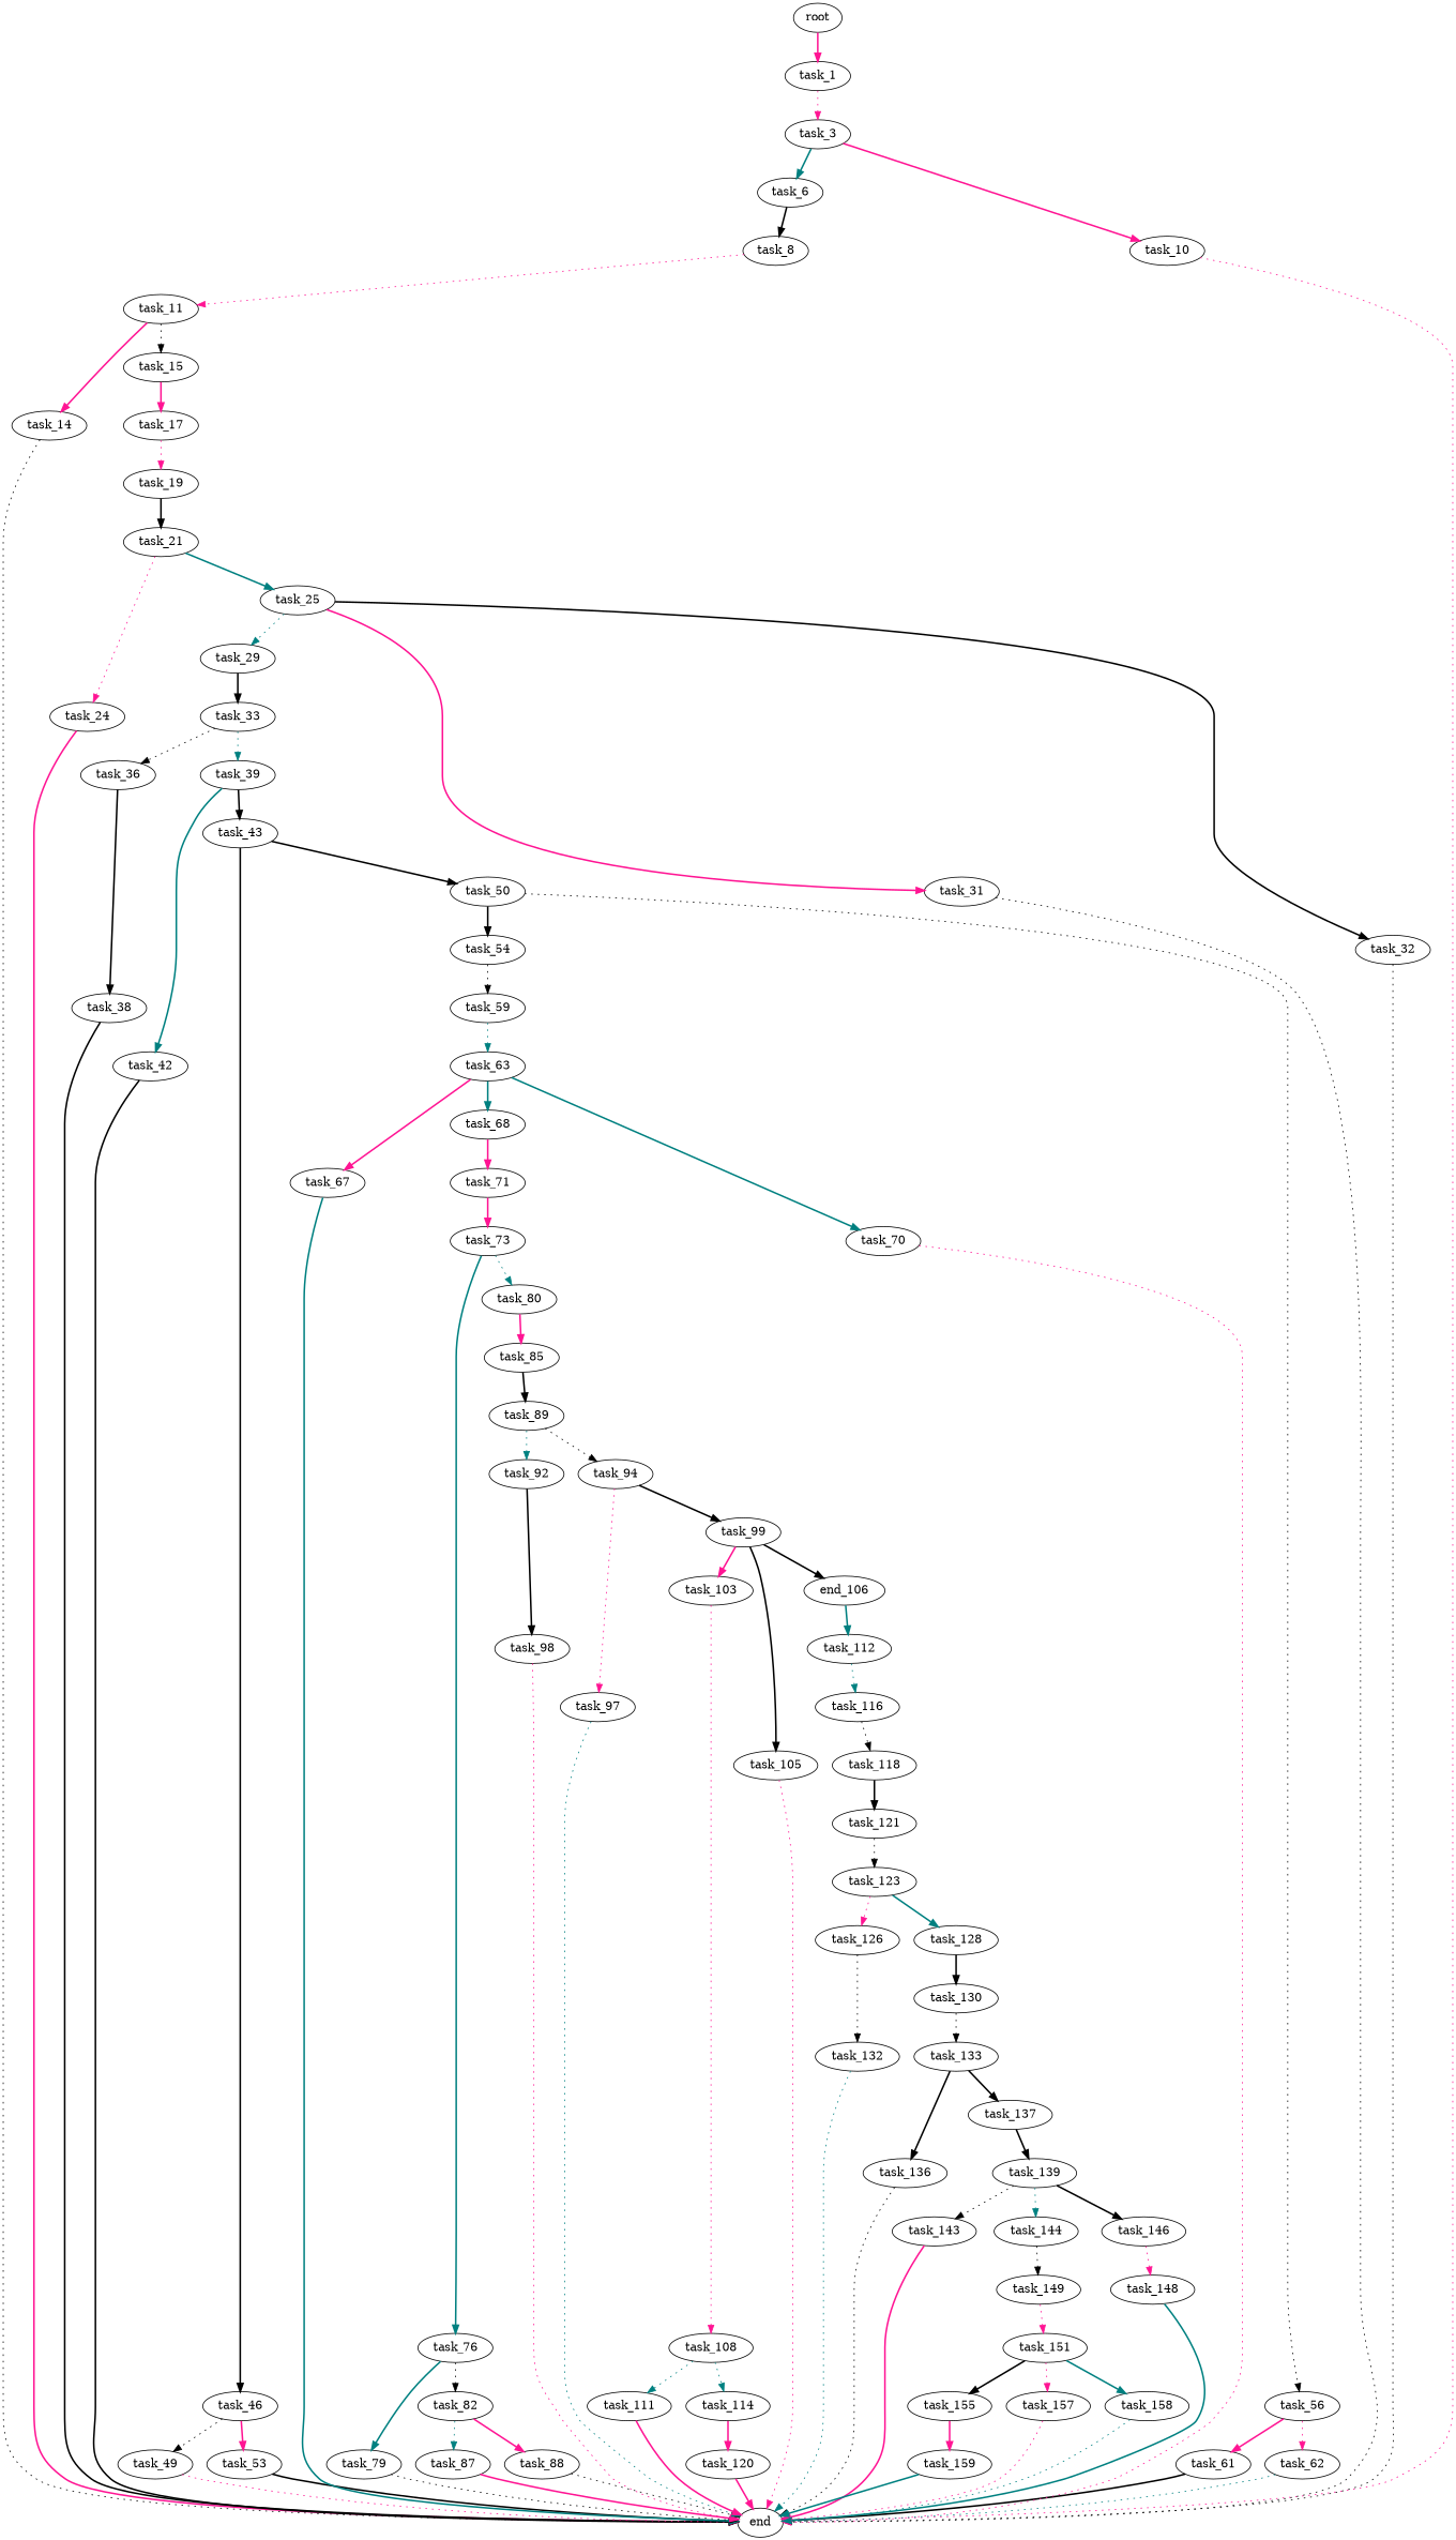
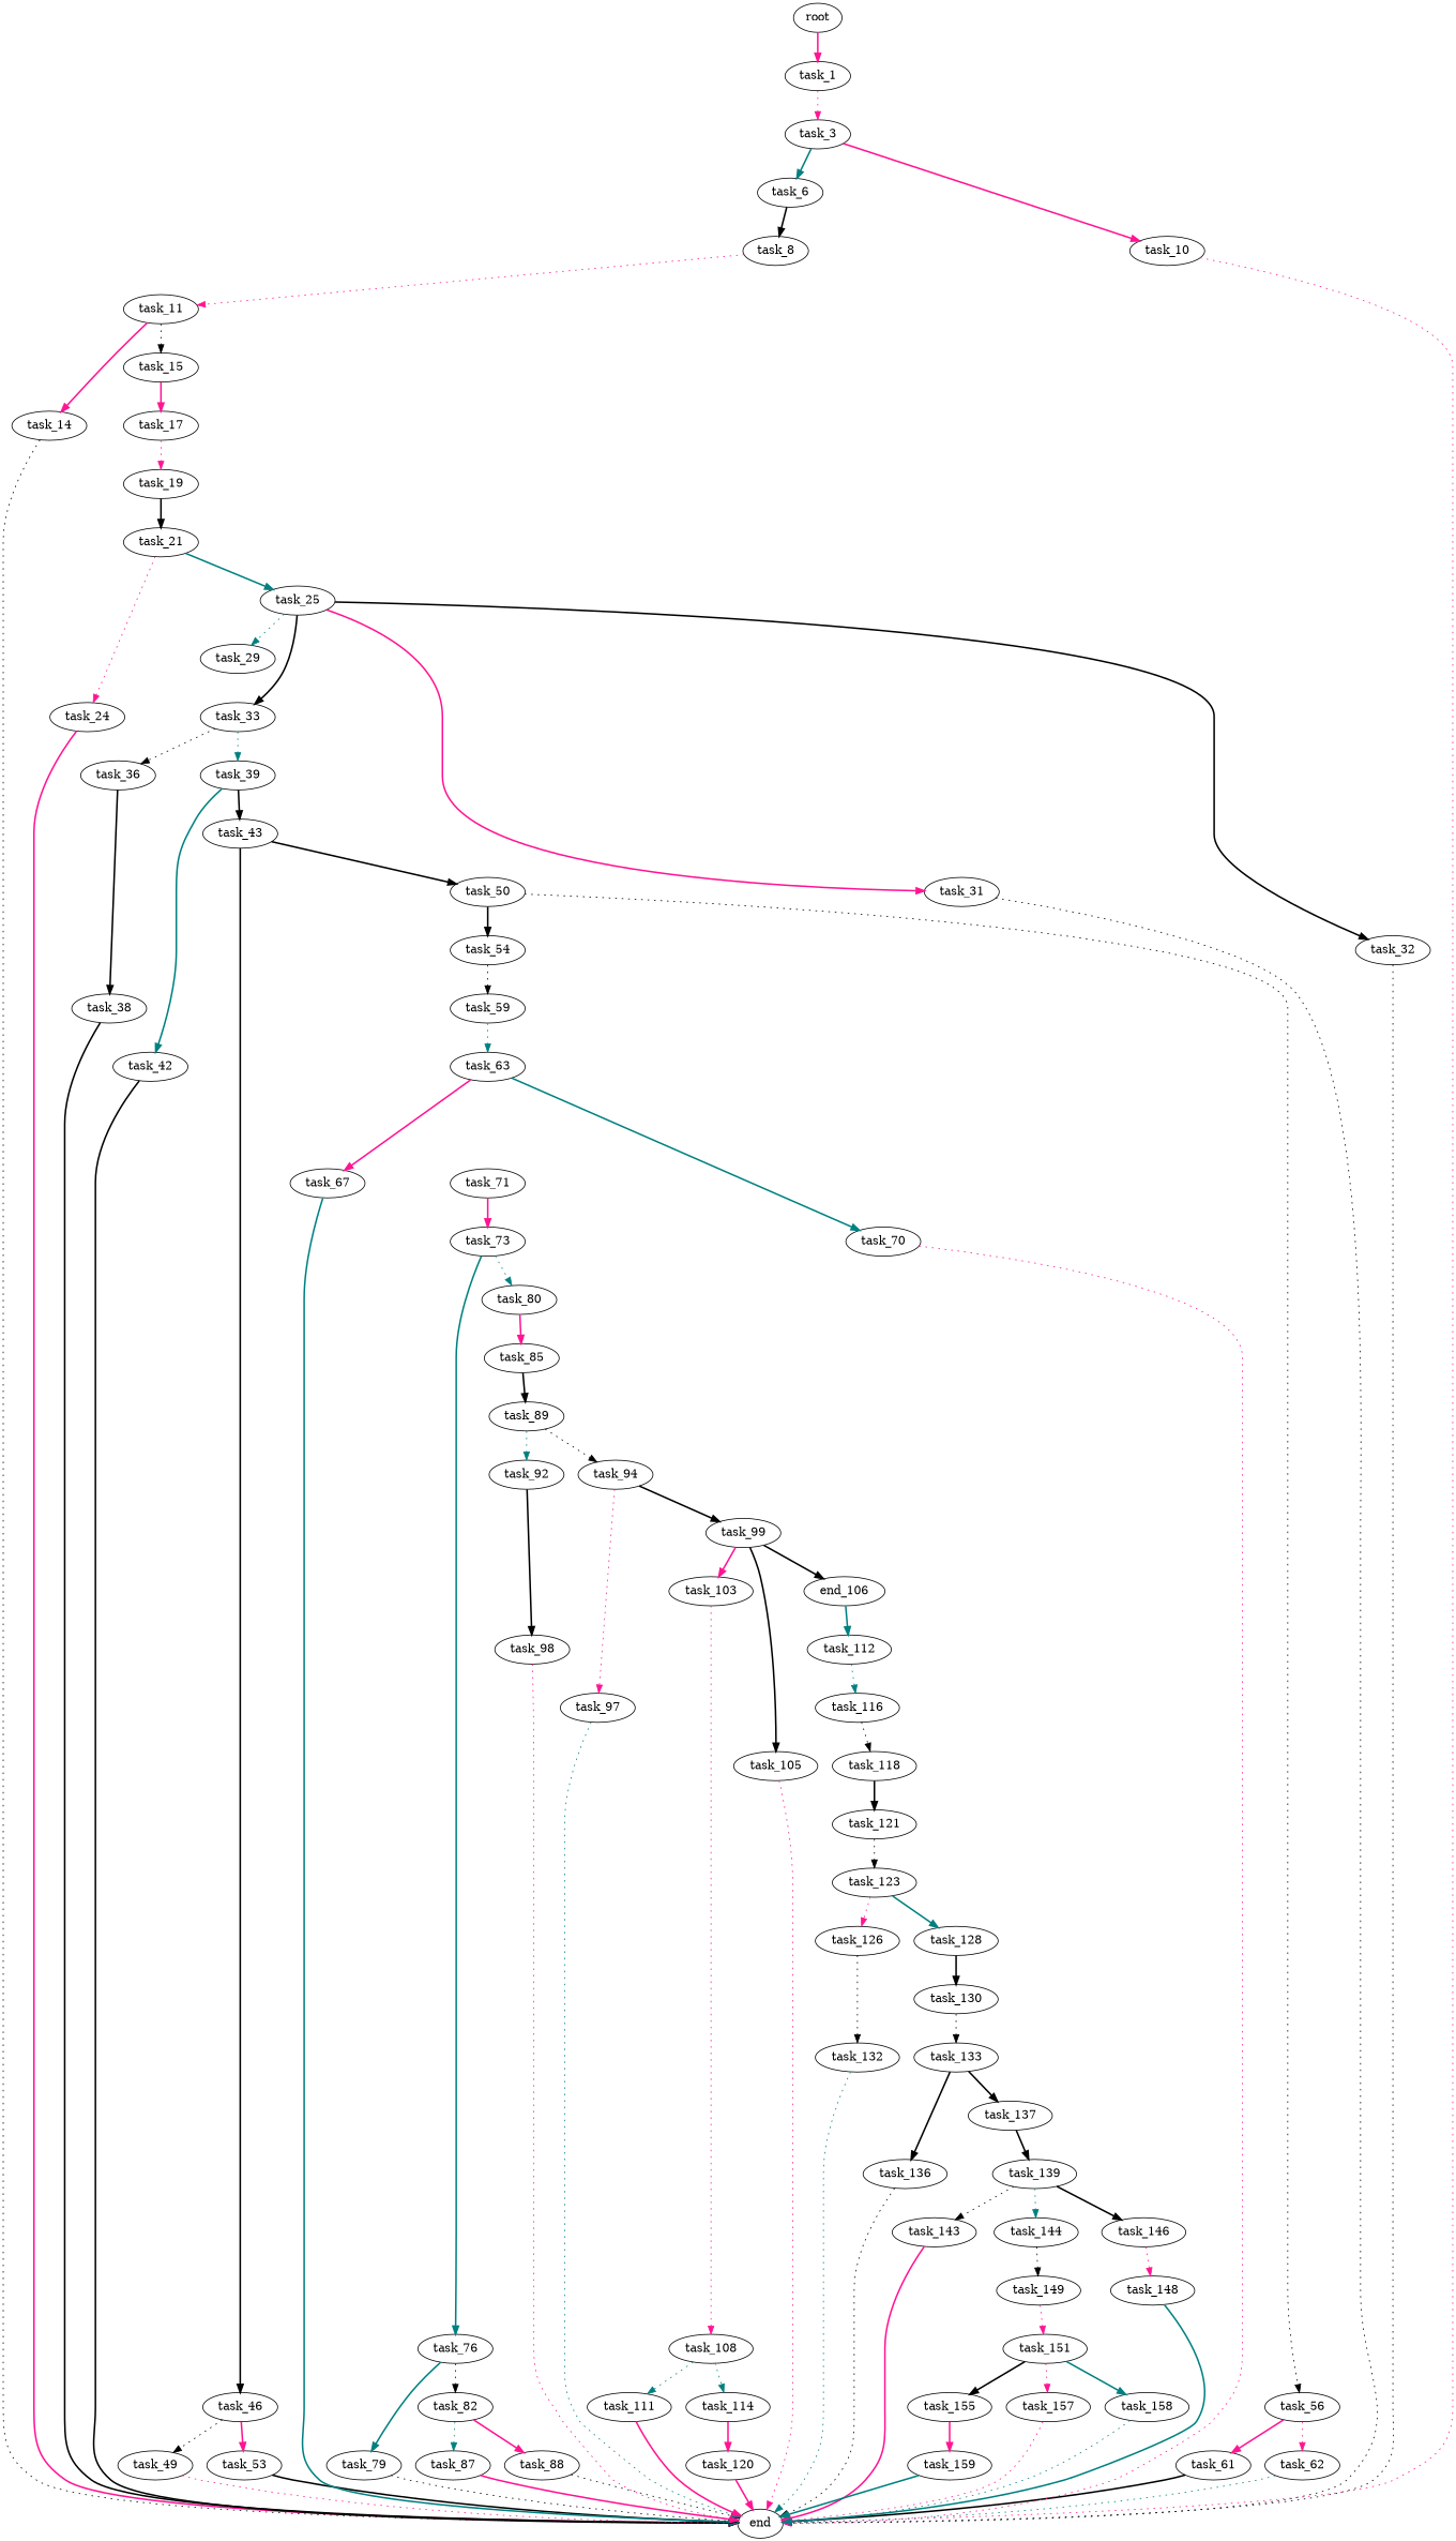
  digraph {
    edge [color=black style=bold]
    root
    task_1
    task_3
    task_6
    task_10
    task_8
    end
    task_11
    task_14
    task_15
    task_17
    task_19
    task_21
    task_24
    task_25
    task_29
    task_31
    task_32
    task_33
    task_36
    task_39
    task_38
    task_42
    task_43
    task_46
    task_50
    task_49
    task_53
    task_54
    task_56
    task_59
    task_61
    task_62
    task_63
    task_67
-   task_68
    task_70
    task_71
    task_73
    task_76
    task_80
    task_79
    task_82
    task_85
    task_87
    task_88
    task_89
    task_92
    task_94
    task_98
    task_97
    task_99
    task_103
    task_105
    n55 [label=end_106]
    task_108
    task_112
    task_111
    task_114
    task_116
    task_120
    task_118
    task_121
    task_123
    task_126
    task_128
    task_132
    task_130
    task_133
    task_136
    task_137
    task_139
    task_143
    task_144
    task_146
    task_149
    task_148
    task_151
    task_155
    task_157
    task_158
    task_159
    root -> task_1 [color=deeppink]
    task_1 -> task_3 [color=deeppink style=dotted]
    task_3 -> task_6 [color=teal]
    task_3 -> task_10 [color=deeppink]
    task_6 -> task_8
    task_10 -> end [color=deeppink style=dotted]
    task_8 -> task_11 [color=deeppink style=dotted]
    task_11 -> task_14 [color=deeppink]
    task_11 -> task_15 [style=dotted]
    task_14 -> end [style=dotted]
    task_15 -> task_17 [color=deeppink]
    task_17 -> task_19 [color=deeppink style=dotted]
    task_19 -> task_21
    task_21 -> task_24 [color=deeppink style=dotted]
    task_21 -> task_25 [color=teal]
    task_24 -> end [color=deeppink]
    task_25 -> task_29 [color=teal style=dotted]
    task_25 -> task_31 [color=deeppink]
    task_25 -> task_32
-   task_29 -> task_33
+   task_25 -> task_33
    task_31 -> end [style=dotted]
    task_32 -> end [style=dotted]
    task_33 -> task_36 [style=dotted]
    task_33 -> task_39 [color=teal style=dotted]
    task_36 -> task_38
    task_39 -> task_42 [color=teal]
    task_39 -> task_43
    task_38 -> end
    task_42 -> end
    task_43 -> task_46
    task_43 -> task_50
    task_46 -> task_49 [style=dotted]
    task_46 -> task_53 [color=deeppink]
    task_50 -> task_54
    task_50 -> task_56 [style=dotted]
    task_49 -> end [color=deeppink style=dotted]
    task_53 -> end
    task_54 -> task_59 [style=dotted]
    task_56 -> task_61 [color=deeppink]
    task_56 -> task_62 [color=deeppink style=dotted]
    task_59 -> task_63 [color=teal style=dotted]
    task_61 -> end
    task_62 -> end [color=teal style=dotted]
    task_63 -> task_67 [color=deeppink]
-   task_63 -> task_68 [color=teal]
    task_63 -> task_70 [color=teal]
    task_67 -> end [color=teal]
-   task_68 -> task_71 [color=deeppink]
    task_70 -> end [color=deeppink style=dotted]
    task_71 -> task_73 [color=deeppink]
    task_73 -> task_76 [color=teal]
    task_73 -> task_80 [color=teal style=dotted]
    task_76 -> task_79 [color=teal]
    task_76 -> task_82 [style=dotted]
    task_80 -> task_85 [color=deeppink]
    task_79 -> end [style=dotted]
    task_82 -> task_87 [color=teal style=dotted]
    task_82 -> task_88 [color=deeppink]
    task_85 -> task_89
    task_87 -> end [color=deeppink]
    task_88 -> end [style=dotted]
    task_89 -> task_92 [color=teal style=dotted]
    task_89 -> task_94 [style=dotted]
    task_92 -> task_98
    task_94 -> task_97 [color=deeppink style=dotted]
    task_94 -> task_99
    task_98 -> end [color=deeppink style=dotted]
    task_97 -> end [color=teal style=dotted]
    task_99 -> task_103 [color=deeppink]
    task_99 -> task_105
    task_99 -> n55
    task_103 -> task_108 [color=deeppink style=dotted]
    task_105 -> end [color=deeppink style=dotted]
    n55 -> task_112 [color=teal]
    task_108 -> task_111 [color=teal style=dotted]
    task_108 -> task_114 [color=teal style=dotted]
    task_112 -> task_116 [color=teal style=dotted]
    task_111 -> end [color=deeppink]
    task_114 -> task_120 [color=deeppink]
    task_116 -> task_118 [style=dotted]
    task_120 -> end [color=deeppink]
    task_118 -> task_121
    task_121 -> task_123 [style=dotted]
    task_123 -> task_126 [color=deeppink style=dotted]
    task_123 -> task_128 [color=teal]
    task_126 -> task_132 [style=dotted]
    task_128 -> task_130
    task_132 -> end [color=teal style=dotted]
    task_130 -> task_133 [style=dotted]
    task_133 -> task_136
    task_133 -> task_137
    task_136 -> end [style=dotted]
    task_137 -> task_139
    task_139 -> task_143 [style=dotted]
    task_139 -> task_144 [color=teal style=dotted]
    task_139 -> task_146
    task_143 -> end [color=deeppink]
    task_144 -> task_149 [style=dotted]
    task_146 -> task_148 [color=deeppink style=dotted]
    task_149 -> task_151 [color=deeppink style=dotted]
    task_148 -> end [color=teal]
    task_151 -> task_155
    task_151 -> task_157 [color=deeppink style=dotted]
    task_151 -> task_158 [color=teal]
    task_155 -> task_159 [color=deeppink]
    task_157 -> end [color=deeppink style=dotted]
    task_158 -> end [color=teal style=dotted]
    task_159 -> end [color=teal]
  }
